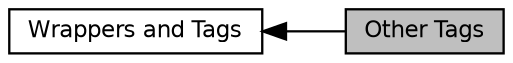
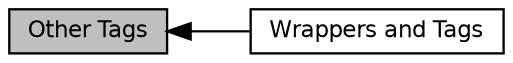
  digraph {
    rankdir=LR
    node [color=black fontname=Helvetica fontsize=10 shape=box style=filled]
    n1 [fillcolor=white height=0.2 label="Wrappers and Tags" width=0.4]
    n2 [fillcolor=grey75 fontcolor=black height=0.2 label="Other Tags" width=0.4]
-   n1 -> n2 [dir=back fontname=Helvetica fontsize=10 labelfontname=Helvetica labelfontsize=10 shape=plaintext style=solid]
+   n2 -> n1 [dir=back fontname=Helvetica fontsize=10 labelfontname=Helvetica labelfontsize=10 shape=plaintext style=solid]
  }
